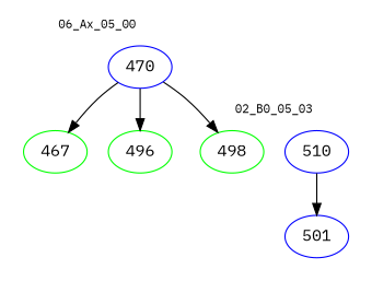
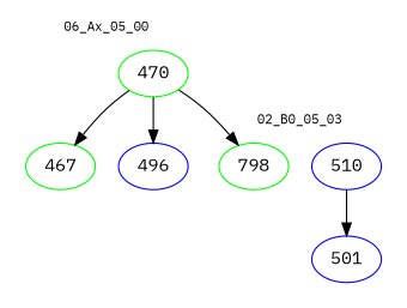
  digraph {
    fontname="IBM Plex Mono"
    node [color=blue fontname="IBM Plex Mono"]
    edge [color=black fontname="IBM Plex Mono"]
-   n1 [label=470]
+   n1 [color=green label=470]
    n2 [color=green label=467]
-   n3 [color=green label=496]
+   n3 [label=496]
    n4 [label=510]
-   n5 [color=green label=498]
+   n5 [color=green label=798]
    n6 [label=501]
    subgraph cluster_1 {
      color=white
      fontsize=10
      label="06_Ax_05_00"
      n1
      n2
      n3
    }
    subgraph cluster_2 {
      color=white
      fontsize=10
      label="02_B0_05_03"
      n4
      n5
      n6
    }
    n1 -> n2
    n1 -> n3
    n1 -> n5
    n4 -> n6
  }
